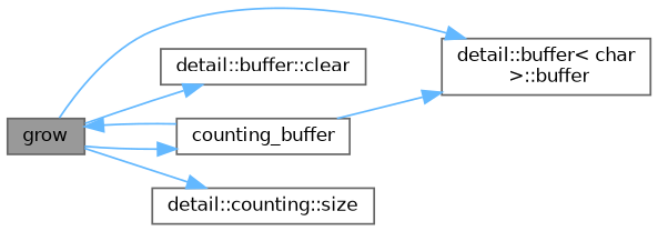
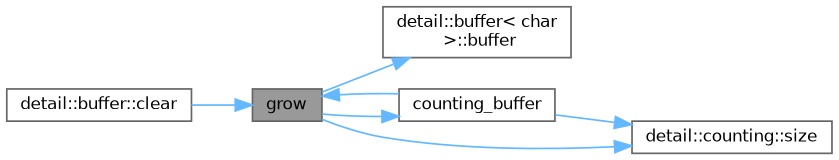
  digraph {
    rankdir=LR
    node [color=grey40 fillcolor=white fontname=Helvetica fontsize=10 shape=box style=filled]
    edge [color=steelblue1 fontname=Helvetica fontsize=10 labelfontname=Helvetica labelfontsize=10 style=solid]
    n1 [color=gray40 fillcolor=grey60 fontcolor=black height=0.2 label=grow width=0.4]
    n2 [height=0.2 label="detail::buffer\< char\l \>::buffer" width=0.4]
    n3 [height=0.2 label="detail::buffer::clear" width=0.4]
    n4 [height=0.2 label=counting_buffer width=0.4]
    n5 [height=0.2 label="detail::counting::size" width=0.4]
    n1 -> n2
-   n1 -> n3
+   n3 -> n1
    n1 -> n4
    n1 -> n5
    n4 -> n1
-   n4 -> n2
+   n4 -> n5
  }
